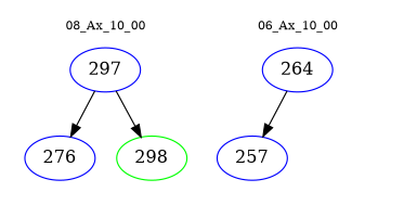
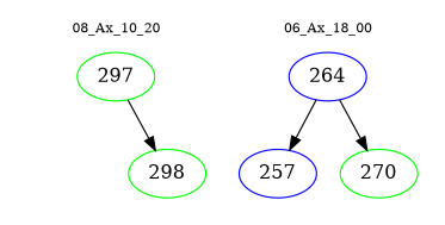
  digraph {
    node [color=blue]
    edge [color=black]
-   n1 [label=297]
-   n2 [label=276]
+   n1 [color=green label=297]
    n3 [color=green label=298]
    n4 [label=264]
    n5 [label=257]
+   n6 [color=green label=270]
    subgraph cluster_1 {
      color=white
      fontsize=10
-     label="08_Ax_10_00"
+     label="08_Ax_10_20"
      n1
-     n2
      n3
    }
    subgraph cluster_2 {
      color=white
      fontsize=10
-     label="06_Ax_10_00"
+     label="06_Ax_18_00"
      n4
      n5
+     n6
    }
-   n1 -> n2
    n1 -> n3
    n4 -> n5
+   n4 -> n6
  }
